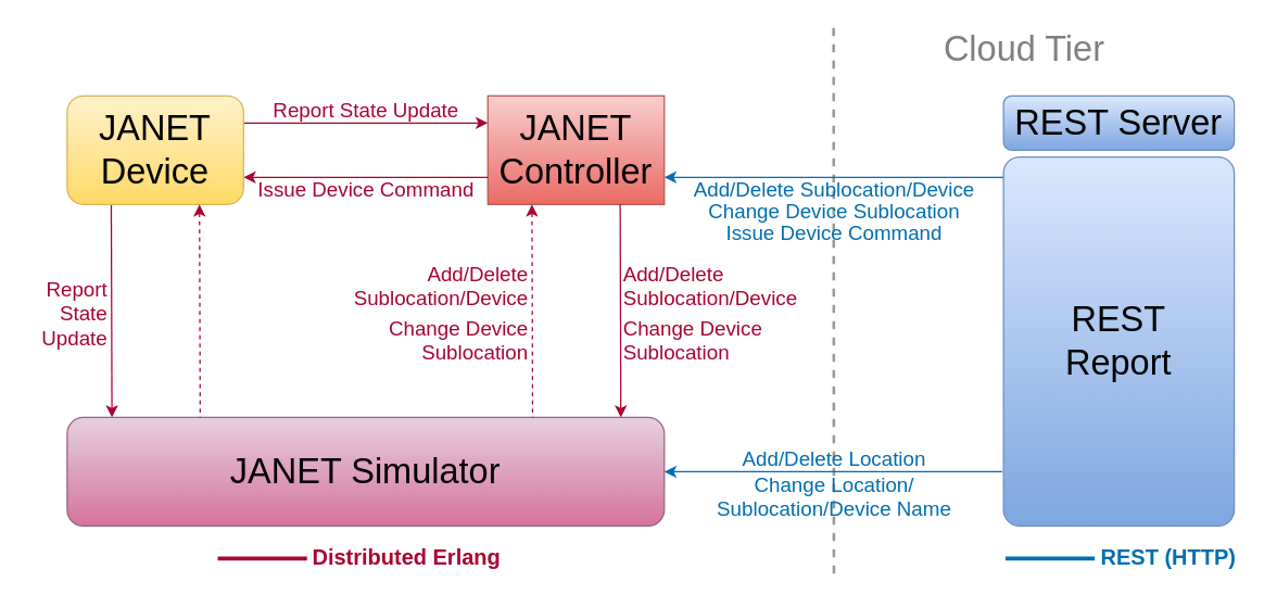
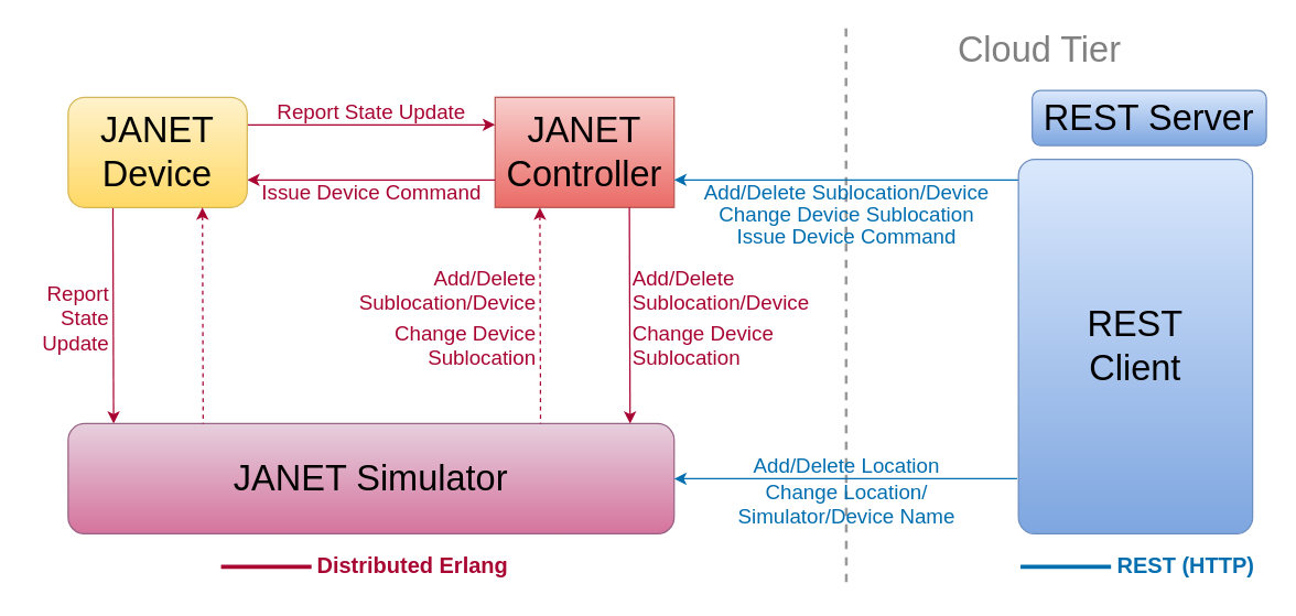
  <mxCell id="0" />
  <mxCell id="1" parent="0" />
  <mxCell id="2" value="JANET Controller" style="whiteSpace=wrap;html=1;gradientColor=#ea6b66;fillColor=#f8cecc;strokeColor=#b85450;strokeWidth=1;fontSize=26;rounded=0;" vertex="1" parent="1"><mxGeometry x="359" y="70" width="130" height="80" as="geometry" /></mxCell>
  <mxCell id="3" value="Report State Update" style="rounded=0;orthogonalLoop=1;jettySize=auto;html=1;fontSize=15;labelBackgroundColor=none;labelPosition=center;verticalLabelPosition=top;align=center;verticalAlign=bottom;spacingTop=0;spacingBottom=-2;exitX=1;exitY=0.25;exitDx=0;exitDy=0;entryX=0;entryY=0.25;entryDx=0;entryDy=0;strokeColor=#A80532;fontColor=#A80532;" edge="1" parent="1" source="6" target="2"><mxGeometry relative="1" as="geometry"><mxPoint x="199" y="100" as="sourcePoint" /><mxPoint x="349" y="100" as="targetPoint" /></mxGeometry></mxCell>
  <mxCell id="4" value="Issue Device Command" style="rounded=0;orthogonalLoop=1;jettySize=auto;html=1;labelBackgroundColor=none;fontSize=15;labelPosition=center;verticalLabelPosition=bottom;align=center;verticalAlign=top;spacingTop=-6;spacingBottom=0;entryX=1;entryY=0.75;entryDx=0;entryDy=0;exitX=0;exitY=0.75;exitDx=0;exitDy=0;strokeColor=#A80532;fontColor=#A80532;" edge="1" parent="1" source="2" target="6"><mxGeometry relative="1" as="geometry"><mxPoint x="359" y="170" as="sourcePoint" /><mxPoint x="189" y="170" as="targetPoint" /></mxGeometry></mxCell>
  <mxCell id="5" style="rounded=0;orthogonalLoop=1;jettySize=auto;html=1;exitX=0.25;exitY=1;exitDx=0;exitDy=0;labelBackgroundColor=none;fontSize=15;startArrow=none;startFill=0;strokeColor=#A80532;" edge="1" parent="1" source="6"><mxGeometry relative="1" as="geometry"><mxPoint x="82" y="307" as="targetPoint" /><mxPoint x="91.5" y="190" as="sourcePoint" /></mxGeometry></mxCell>
  <mxCell id="6" value="JANET Device" style="rounded=1;whiteSpace=wrap;html=1;gradientColor=#ffd966;fillColor=#fff2cc;strokeColor=#d6b656;strokeWidth=1;fontSize=26;" vertex="1" parent="1"><mxGeometry x="49" y="70" width="130" height="80" as="geometry" /></mxCell>
  <mxCell id="7" value="JANET Simulator" style="rounded=1;whiteSpace=wrap;html=1;gradientColor=#d5739d;fillColor=#e6d0de;strokeColor=#996185;strokeWidth=1;fontSize=26;" vertex="1" parent="1"><mxGeometry x="49" y="307" width="440" height="80" as="geometry" /></mxCell>
  <mxCell id="8" style="rounded=0;orthogonalLoop=1;jettySize=auto;html=1;dashed=1;labelBackgroundColor=none;fontSize=15;startArrow=classic;startFill=1;endArrow=none;endFill=0;exitX=0.75;exitY=1;exitDx=0;exitDy=0;strokeColor=#A80532;" edge="1" parent="1" source="6"><mxGeometry relative="1" as="geometry"><mxPoint x="147" y="307" as="targetPoint" /><mxPoint x="156.5" y="190" as="sourcePoint" /></mxGeometry></mxCell>
  <mxCell id="9" value="Report&lt;br&gt;State&lt;br&gt;Update" style="text;html=1;align=right;verticalAlign=middle;resizable=0;points=[];autosize=1;strokeColor=none;fillColor=none;fontSize=15;fontColor=#A80532;" vertex="1" parent="1"><mxGeometry y="200" width="60" height="60" as="geometry" x="20" /></mxCell>
  <mxCell id="10" style="rounded=0;orthogonalLoop=1;jettySize=auto;html=1;exitX=0.75;exitY=1;exitDx=0;exitDy=0;labelBackgroundColor=none;fontSize=15;startArrow=none;startFill=0;strokeColor=#A80532;" edge="1" parent="1" source="2"><mxGeometry relative="1" as="geometry"><mxPoint x="457" y="307" as="targetPoint" /><mxPoint x="456.5" y="190" as="sourcePoint" /></mxGeometry></mxCell>
  <mxCell id="11" value="Add/Delete&lt;br&gt;Sublocation/Device" style="text;html=1;align=left;verticalAlign=middle;resizable=0;points=[];autosize=1;strokeColor=none;fillColor=none;fontSize=15;fontColor=#A80532;" vertex="1" parent="1"><mxGeometry x="457" y="190" width="140" height="40" as="geometry" /></mxCell>
  <mxCell id="12" style="rounded=0;orthogonalLoop=1;jettySize=auto;html=1;exitX=0.25;exitY=1;exitDx=0;exitDy=0;dashed=1;labelBackgroundColor=none;fontSize=15;startArrow=classic;startFill=1;endArrow=none;endFill=0;strokeColor=#A80532;" edge="1" parent="1" source="2"><mxGeometry relative="1" as="geometry"><mxPoint x="392" y="307" as="targetPoint" /><mxPoint x="391.5" y="190" as="sourcePoint" /></mxGeometry></mxCell>
  <mxCell id="13" style="edgeStyle=none;rounded=0;orthogonalLoop=1;jettySize=auto;html=1;fontSize=18;endArrow=none;endFill=0;strokeWidth=2;dashed=1;strokeColor=#999999;" edge="1" parent="1"><mxGeometry x="512.65" y="-92" as="geometry"><mxPoint x="613.79" y="20" as="sourcePoint" /><mxPoint x="614" y="425" as="targetPoint" /></mxGeometry></mxCell>
  <mxCell id="14" value="Change Device&lt;br&gt;Sublocation" style="text;html=1;align=left;verticalAlign=middle;resizable=0;points=[];autosize=1;strokeColor=none;fillColor=none;fontSize=15;fontColor=#A80532;" vertex="1" parent="1"><mxGeometry x="457" y="230" width="120" height="40" as="geometry" /></mxCell>
- <mxCell id="15" value="REST Server" style="rounded=1;whiteSpace=wrap;html=1;gradientColor=#7ea6e0;fillColor=#dae8fc;strokeColor=#6c8ebf;strokeWidth=1;fontSize=26;" vertex="1" parent="1"><mxGeometry x="739" y="70" width="170" height="40" as="geometry" /></mxCell>
+ <mxCell id="15" value="REST Server" style="rounded=1;whiteSpace=wrap;html=1;gradientColor=#7ea6e0;fillColor=#dae8fc;strokeColor=#6c8ebf;strokeWidth=1;fontSize=26;" vertex="1" parent="1"><mxGeometry x="749" y="65" width="170" height="40" as="geometry" /></mxCell>
  <mxCell id="16" value="" style="rounded=0;orthogonalLoop=1;jettySize=auto;html=1;fontSize=15;labelBackgroundColor=none;labelPosition=center;verticalLabelPosition=top;align=center;verticalAlign=bottom;spacingTop=0;spacingBottom=-2;entryX=1;entryY=0.75;entryDx=0;entryDy=0;fontColor=#006EAF;strokeColor=#006EAF;" edge="1" parent="1" target="2"><mxGeometry relative="1" as="geometry"><mxPoint x="739" y="130" as="sourcePoint" /><mxPoint x="499" y="120" as="targetPoint" /></mxGeometry></mxCell>
- <mxCell id="17" value="REST&lt;br&gt;Report" style="rounded=1;whiteSpace=wrap;html=1;gradientColor=#7ea6e0;fillColor=#dae8fc;strokeColor=#6c8ebf;strokeWidth=1;fontSize=26;arcSize=7;" vertex="1" parent="1"><mxGeometry x="739" y="115" width="170" height="272" as="geometry" /></mxCell>
+ <mxCell id="17" value="REST&lt;br&gt;Client" style="rounded=1;whiteSpace=wrap;html=1;gradientColor=#7ea6e0;fillColor=#dae8fc;strokeColor=#6c8ebf;strokeWidth=1;fontSize=26;arcSize=7;" vertex="1" parent="1"><mxGeometry x="739" y="115" width="170" height="272" as="geometry" /></mxCell>
  <mxCell id="18" value="" style="rounded=0;orthogonalLoop=1;jettySize=auto;html=1;entryX=1;entryY=0.5;entryDx=0;entryDy=0;fontSize=15;labelBackgroundColor=none;labelPosition=center;verticalLabelPosition=top;align=center;verticalAlign=bottom;spacingTop=0;spacingBottom=-2;fontColor=#006EAF;strokeColor=#006EAF;" edge="1" parent="1" target="7"><mxGeometry relative="1" as="geometry"><mxPoint x="738" y="347" as="sourcePoint" /><mxPoint x="489.64" y="340.08" as="targetPoint" /></mxGeometry></mxCell>
  <mxCell id="19" value="Add/Delete Location" style="text;html=1;align=center;verticalAlign=middle;resizable=0;points=[];autosize=1;strokeColor=none;fillColor=none;fontSize=15;fontColor=#006EAF;" vertex="1" parent="1"><mxGeometry x="539" y="327" width="150" height="20" as="geometry" /></mxCell>
- <mxCell id="20" value="Change Location/&lt;br&gt;Sublocation/Device Name" style="text;html=1;align=center;verticalAlign=middle;resizable=0;points=[];autosize=1;strokeColor=none;fillColor=none;fontSize=15;fontColor=#006EAF;" vertex="1" parent="1"><mxGeometry x="519" y="345" width="190" height="40" as="geometry" /></mxCell>
+ <mxCell id="20" value="Change Location/&lt;br&gt;Simulator/Device Name" style="text;html=1;align=center;verticalAlign=middle;resizable=0;points=[];autosize=1;strokeColor=none;fillColor=none;fontSize=15;fontColor=#006EAF;" vertex="1" parent="1"><mxGeometry x="519" y="345" width="190" height="40" as="geometry" /></mxCell>
  <mxCell id="21" value="Issue Device Command" style="text;html=1;align=center;verticalAlign=middle;resizable=0;points=[];autosize=1;strokeColor=none;fillColor=none;fontSize=15;fontColor=#006EAF;" vertex="1" parent="1"><mxGeometry x="529" y="161" width="170" height="20" as="geometry" /></mxCell>
  <mxCell id="22" value="Add/Delete Sublocation/Device" style="text;html=1;align=center;verticalAlign=middle;resizable=0;points=[];autosize=1;strokeColor=none;fillColor=none;fontSize=15;fontColor=#006EAF;" vertex="1" parent="1"><mxGeometry x="504" y="129" width="220" height="20" as="geometry" /></mxCell>
  <mxCell id="23" value="Change Device Sublocation" style="text;html=1;align=center;verticalAlign=middle;resizable=0;points=[];autosize=1;strokeColor=none;fillColor=none;fontSize=15;fontColor=#006EAF;" vertex="1" parent="1"><mxGeometry x="514" y="145" width="200" height="20" as="geometry" /></mxCell>
  <mxCell id="24" value="" style="group" vertex="1" connectable="0" parent="1"><mxGeometry x="250" y="190" width="140" height="80" as="geometry" /></mxCell>
  <mxCell id="25" value="Add/Delete&lt;br&gt;Sublocation/Device" style="text;html=1;align=right;verticalAlign=middle;resizable=0;points=[];autosize=1;strokeColor=none;fillColor=none;fontSize=15;fontColor=#A80532;" vertex="1" parent="24"><mxGeometry width="140" height="40" as="geometry" /></mxCell>
  <mxCell id="26" value="Change Device&lt;br&gt;Sublocation" style="text;html=1;align=right;verticalAlign=middle;resizable=0;points=[];autosize=1;strokeColor=none;fillColor=none;fontSize=15;fontColor=#A80532;" vertex="1" parent="24"><mxGeometry x="20" y="40" width="120" height="40" as="geometry" /></mxCell>
  <mxCell id="27" value="&lt;font style=&quot;font-size: 26px;&quot;&gt;Cloud Tier&lt;/font&gt;" style="text;html=1;align=center;verticalAlign=top;resizable=0;points=[];autosize=1;strokeColor=none;fillColor=none;fontSize=26;fontColor=#808080;spacingTop=-6;" vertex="1" parent="1"><mxGeometry x="689" y="20" width="130" height="30" as="geometry" /></mxCell>
  <mxCell id="28" value="" style="group" vertex="1" connectable="0" parent="1"><mxGeometry x="740.5" y="400" width="178" height="20" as="geometry" /></mxCell>
  <mxCell id="29" value="" style="endArrow=none;html=1;fontFamily=Verdana;fontSize=600;fontColor=#666666;startSize=10;endSize=10;strokeColor=#006EAF;strokeWidth=3;" edge="1" parent="28"><mxGeometry x="-84.29" y="-4" width="50" height="50" as="geometry"><mxPoint y="11" as="sourcePoint" /><mxPoint x="65.71" y="11" as="targetPoint" /></mxGeometry></mxCell>
  <mxCell id="30" value="REST (HTTP)" style="text;html=1;align=left;verticalAlign=middle;resizable=0;points=[];autosize=1;strokeColor=none;fillColor=none;fontSize=16;fontColor=#006EAF;rotation=0;fontStyle=1" vertex="1" parent="28"><mxGeometry x="68" width="110" height="20" as="geometry" /></mxCell>
  <mxCell id="31" value="" style="group" vertex="1" connectable="0" parent="1"><mxGeometry x="160" y="400" width="218" height="20" as="geometry" /></mxCell>
  <mxCell id="32" value="" style="endArrow=none;html=1;fontFamily=Verdana;fontSize=600;fontColor=#666666;startSize=10;endSize=10;strokeColor=#A80532;strokeWidth=3;" edge="1" parent="31"><mxGeometry x="-84.29" y="-4" width="50" height="50" as="geometry"><mxPoint y="11" as="sourcePoint" /><mxPoint x="65.71" y="11" as="targetPoint" /></mxGeometry></mxCell>
  <mxCell id="33" value="Distributed Erlang" style="text;html=1;align=left;verticalAlign=middle;resizable=0;points=[];autosize=1;strokeColor=none;fillColor=none;fontSize=16;fontColor=#A80532;rotation=0;fontStyle=1" vertex="1" parent="31"><mxGeometry x="68" width="150" height="20" as="geometry" /></mxCell>
